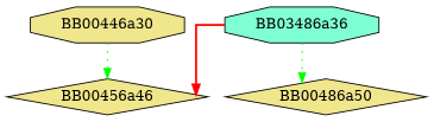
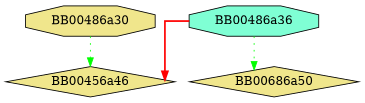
  digraph {
    splines=ortho
    node [fillcolor=khaki shape=diamond style=filled]
    edge [color=green style=dotted]
    n1 [label=BB00456a46]
-   BB00486a30 [shape=octagon label=BB00446a30]
-   BB00486a36 [fillcolor=aquamarine shape=octagon label=BB03486a36]
-   BB00486a50
+   BB00486a30 [shape=octagon]
+   BB00486a36 [fillcolor=aquamarine shape=octagon]
+   BB00486a50 [label=BB00686a50]
    BB00486a30 -> n1
    BB00486a36 -> n1 [color=red style=bold]
    BB00486a36 -> BB00486a50
  }
